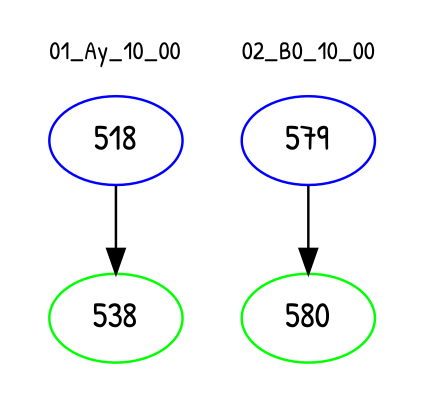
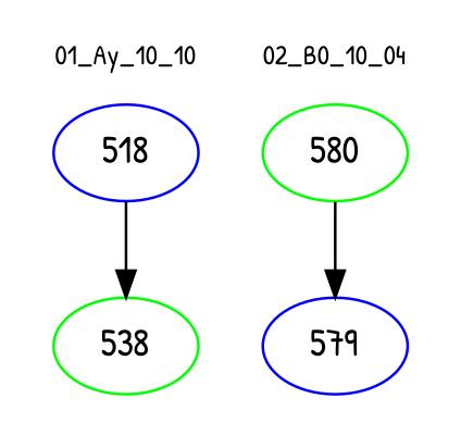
  digraph {
    fontname="Patrick Hand"
    node [color=blue fontname="Patrick Hand"]
    edge [color=black fontname="Patrick Hand"]
    n1 [label=518]
    n2 [color=green label=538]
    n3 [label=579]
    n4 [color=green label=580]
    subgraph cluster_1 {
      color=white
      fontsize=10
-     label="01_Ay_10_00"
+     label="01_Ay_10_10"
      n1
      n2
    }
    subgraph cluster_2 {
      color=white
      fontsize=10
-     label="02_B0_10_00"
+     label="02_B0_10_04"
      n3
      n4
    }
    n1 -> n2
-   n3 -> n4
+   n4 -> n3
  }
